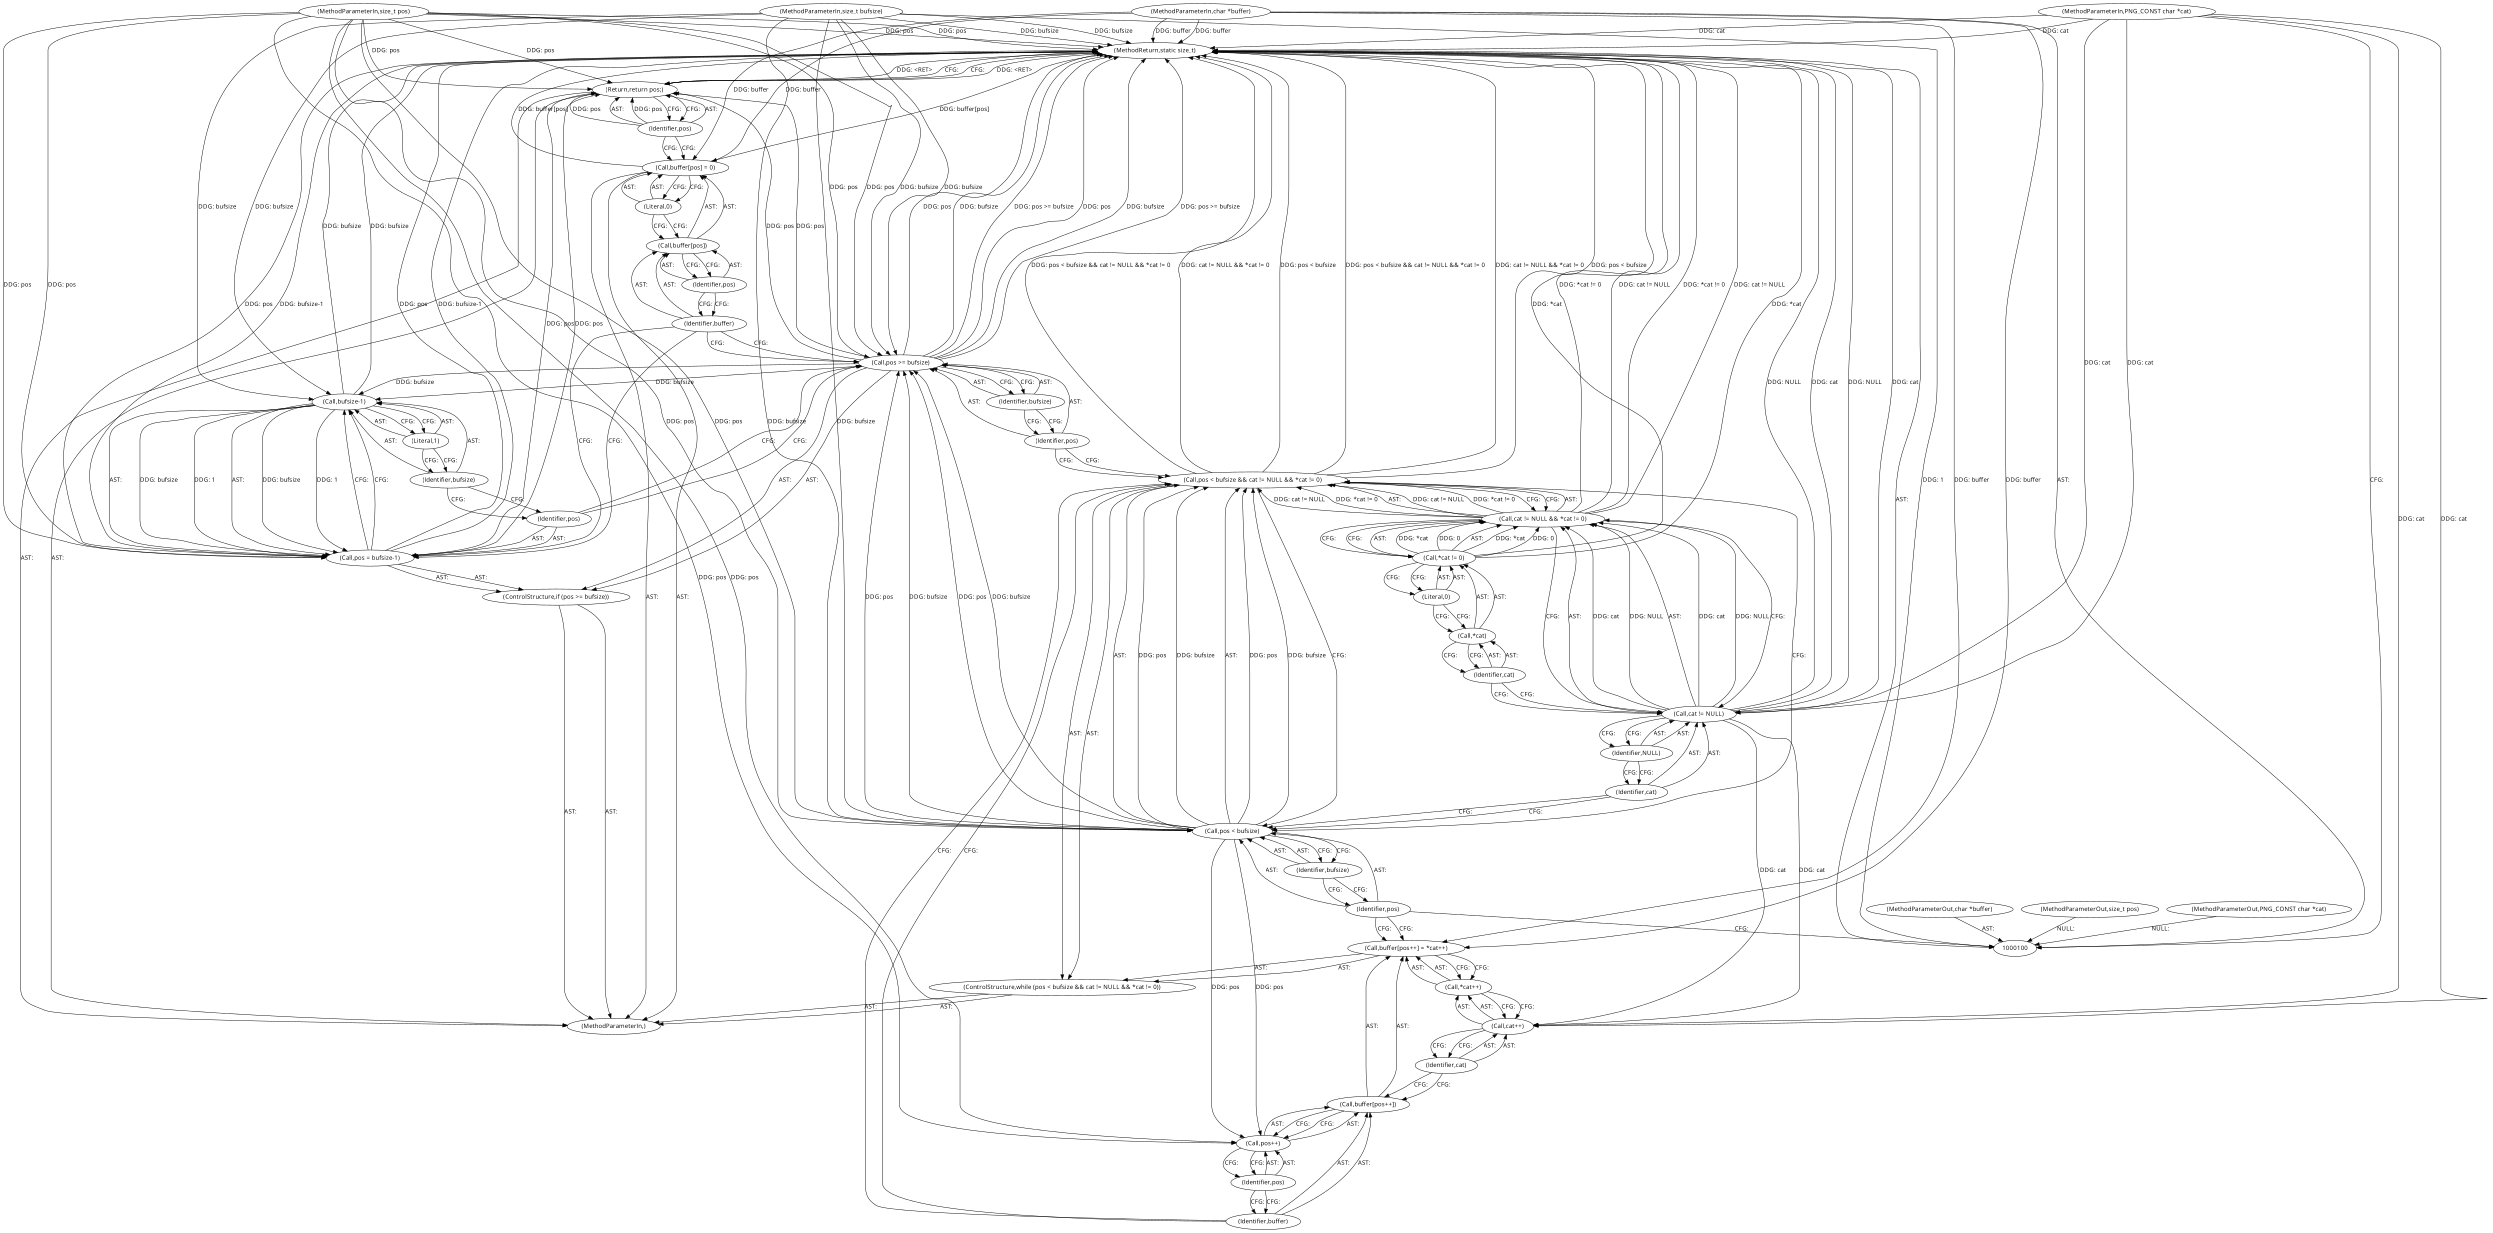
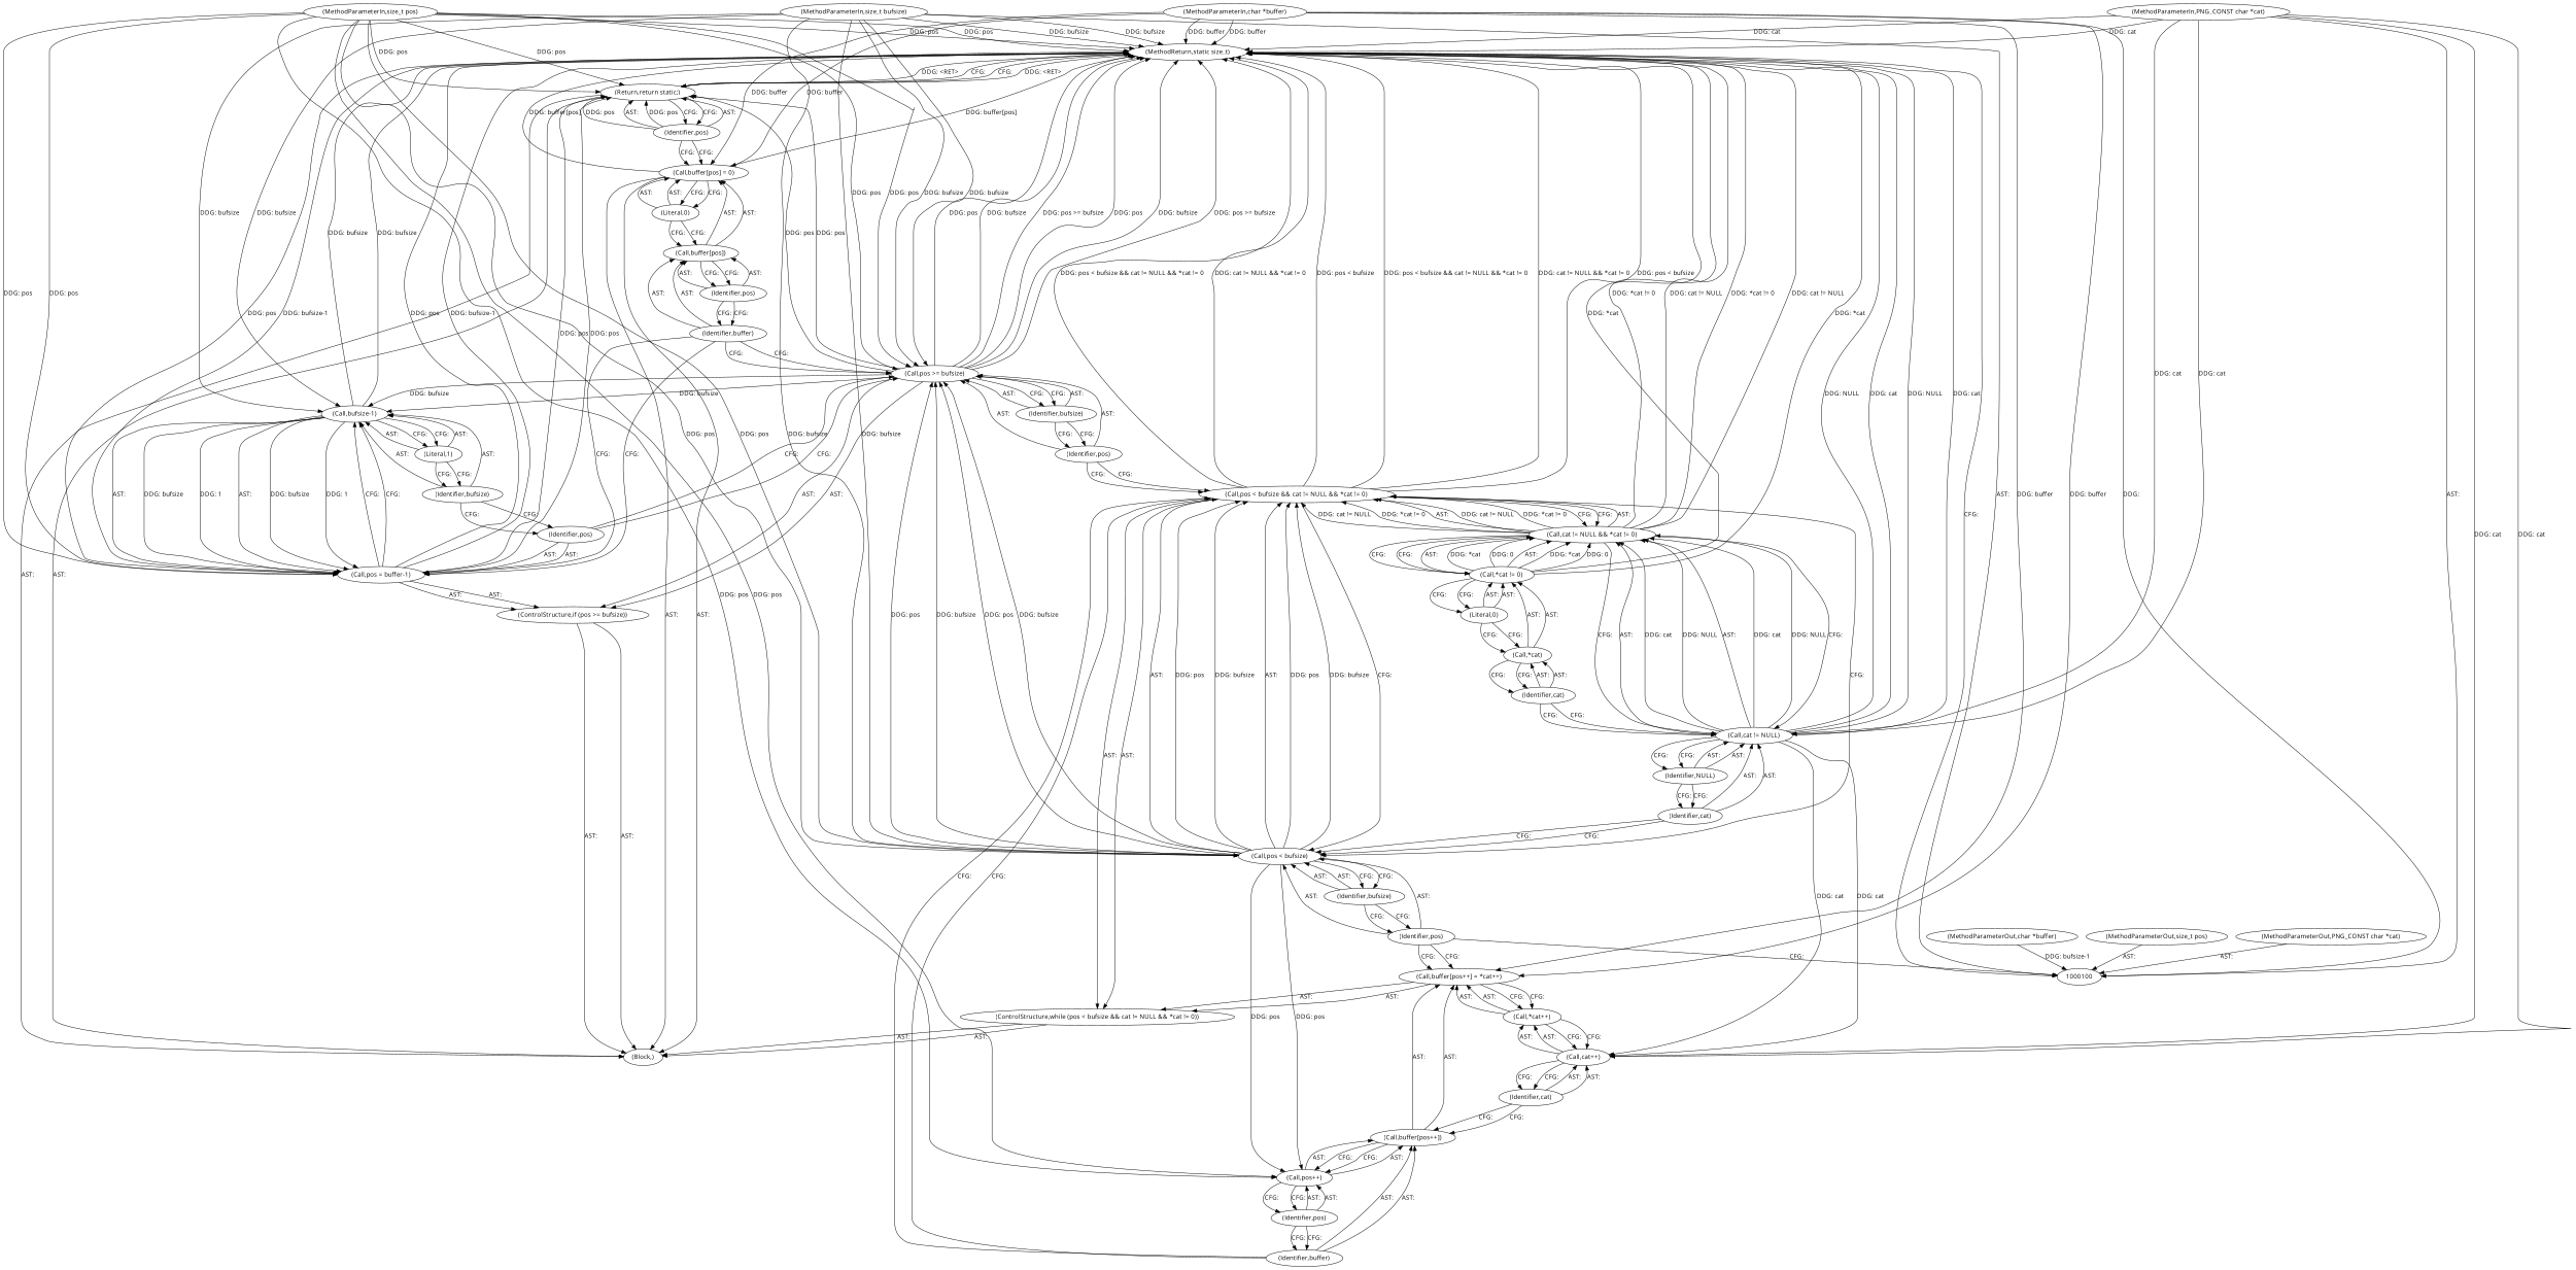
  digraph {
    fontname="Open Sans"
    node [fontname="Open Sans"]
    edge [fontname="Open Sans"]
    n1 [label="(MethodReturn,static size_t)"]
-   n2 [label="(Return,return pos;)"]
+   n2 [label="(Return,return static;)"]
    1000100
-   n4 [label="(MethodParameterIn,)"]
+   n4 [label="(Block,)"]
    n5 [label="(Identifier,pos)"]
    n6 [label="(MethodParameterIn,char *buffer)"]
    n7 [label="(Call,buffer[pos] = 0)"]
    n8 [label="(Call,buffer[pos++] = *cat++)"]
    n9 [label="(Literal,0)"]
    n10 [label="(ControlStructure,while (pos < bufsize && cat != NULL && *cat != 0))"]
    n11 [label="(Call,*cat++)"]
    n12 [label="(MethodParameterOut,char *buffer)"]
    n13 [label="(MethodParameterIn,size_t bufsize)"]
    n14 [label="(Call,pos < bufsize)"]
    n15 [label="(Call,pos >= bufsize)"]
    n16 [label="(Call,bufsize-1)"]
    n17 [label="(Call,pos++)"]
    n18 [label="(Call,pos < bufsize && cat != NULL && *cat != 0)"]
    n19 [label="(Identifier,bufsize)"]
    n20 [label="(ControlStructure,if (pos >= bufsize))"]
    n21 [label="(Identifier,bufsize)"]
-   n22 [label="(Call,pos = bufsize-1)"]
+   n22 [label="(Call,pos = buffer-1)"]
    n23 [label="(Literal,1)"]
    n24 [label="(MethodParameterIn,size_t pos)"]
    n25 [label="(Identifier,pos)"]
    n26 [label="(Call,buffer[pos++])"]
    n27 [label="(MethodParameterOut,size_t pos)"]
    n28 [label="(Identifier,pos)"]
    n29 [label="(Call,buffer[pos])"]
    n30 [label="(Identifier,buffer)"]
    n31 [label="(MethodParameterIn,PNG_CONST char *cat)"]
    n32 [label="(Call,cat != NULL)"]
    n33 [label="(Call,cat++)"]
    n34 [label="(Call,cat != NULL && *cat != 0)"]
    n35 [label="(Identifier,NULL)"]
    n36 [label="(Identifier,cat)"]
    n37 [label="(MethodParameterOut,PNG_CONST char *cat)"]
    n38 [label="(Call,*cat != 0)"]
    n39 [label="(Identifier,pos)"]
    n40 [label="(Literal,0)"]
    n41 [label="(Identifier,cat)"]
    n42 [label="(Call,*cat)"]
    n43 [label="(Identifier,cat)"]
    n44 [label="(Identifier,buffer)"]
    n45 [label="(Identifier,pos)"]
    n46 [label="(Identifier,bufsize)"]
    n47 [label="(Identifier,pos)"]
    n1 -> n2 [label="CFG: "]
    n1 -> n2 [label="CFG: "]
-   n1 -> 1000100 [label="AST: "]
+   n1 -> 1000100 [label="CFG: "]
    n2 -> n1 [label="DDG: <RET>"]
    n2 -> n1 [label="DDG: <RET>"]
    n2 -> n4 [label="AST: "]
    n2 -> n4 [label="AST: "]
    n2 -> n5 [label="CFG: "]
    n2 -> n5 [label="CFG: "]
    n5 -> n2 [label="AST: "]
    n5 -> n2 [label="DDG: pos"]
    n5 -> n2 [label="AST: "]
    n5 -> n2 [label="DDG: pos"]
    n5 -> n7 [label="CFG: "]
    n5 -> n7 [label="CFG: "]
    n6 -> n1 [label="DDG: buffer"]
    n6 -> n1 [label="DDG: buffer"]
-   n6 -> 1000100 [label="AST: "]
+   n6 -> 1000100 [label="DDG: "]
    n6 -> n7 [label="DDG: buffer"]
    n6 -> n7 [label="DDG: buffer"]
    n6 -> n8 [label="DDG: buffer"]
    n6 -> n8 [label="DDG: buffer"]
    n7 -> n1 [label="DDG: buffer[pos]"]
    n7 -> n1 [label="DDG: buffer[pos]"]
    n7 -> n4 [label="AST: "]
    n7 -> n4 [label="AST: "]
    n7 -> n9 [label="CFG: "]
    n7 -> n9 [label="CFG: "]
    n8 -> n10 [label="AST: "]
    n8 -> n10 [label="AST: "]
    n8 -> n11 [label="CFG: "]
    n8 -> n11 [label="CFG: "]
    n9 -> n7 [label="AST: "]
    n9 -> n7 [label="AST: "]
    n9 -> n29 [label="CFG: "]
    n9 -> n29 [label="CFG: "]
    n10 -> n4 [label="AST: "]
    n10 -> n4 [label="AST: "]
    n11 -> n8 [label="AST: "]
    n11 -> n8 [label="AST: "]
    n11 -> n33 [label="CFG: "]
    n11 -> n33 [label="CFG: "]
-   n12 -> 1000100 [label="AST: "]
+   n12 -> 1000100 [label="DDG: bufsize-1"]
    n13 -> n1 [label="DDG: bufsize"]
    n13 -> n1 [label="DDG: bufsize"]
-   n13 -> 1000100 [label="DDG: 1"]
+   n13 -> 1000100 [label="AST: "]
    n13 -> n14 [label="DDG: bufsize"]
    n13 -> n14 [label="DDG: bufsize"]
    n13 -> n15 [label="DDG: bufsize"]
    n13 -> n15 [label="DDG: bufsize"]
    n13 -> n16 [label="DDG: bufsize"]
    n13 -> n16 [label="DDG: bufsize"]
    n14 -> n15 [label="DDG: pos"]
    n14 -> n15 [label="DDG: bufsize"]
    n14 -> n15 [label="DDG: pos"]
    n14 -> n15 [label="DDG: bufsize"]
    n14 -> n17 [label="DDG: pos"]
    n14 -> n17 [label="DDG: pos"]
    n14 -> n18 [label="AST: "]
    n14 -> n18 [label="DDG: pos"]
    n14 -> n18 [label="DDG: bufsize"]
    n14 -> n18 [label="AST: "]
    n14 -> n18 [label="DDG: pos"]
    n14 -> n18 [label="DDG: bufsize"]
    n14 -> n19 [label="CFG: "]
    n14 -> n19 [label="CFG: "]
    n15 -> n1 [label="DDG: bufsize"]
    n15 -> n1 [label="DDG: pos >= bufsize"]
    n15 -> n1 [label="DDG: pos"]
    n15 -> n1 [label="DDG: bufsize"]
    n15 -> n1 [label="DDG: pos >= bufsize"]
    n15 -> n1 [label="DDG: pos"]
    n15 -> n2 [label="DDG: pos"]
    n15 -> n2 [label="DDG: pos"]
    n15 -> n16 [label="DDG: bufsize"]
    n15 -> n16 [label="DDG: bufsize"]
    n15 -> n20 [label="AST: "]
    n15 -> n20 [label="AST: "]
    n15 -> n21 [label="CFG: "]
    n15 -> n21 [label="CFG: "]
    n16 -> n1 [label="DDG: bufsize"]
    n16 -> n1 [label="DDG: bufsize"]
    n16 -> n22 [label="AST: "]
    n16 -> n22 [label="DDG: bufsize"]
    n16 -> n22 [label="DDG: 1"]
    n16 -> n22 [label="AST: "]
    n16 -> n22 [label="DDG: bufsize"]
    n16 -> n22 [label="DDG: 1"]
    n16 -> n23 [label="CFG: "]
    n16 -> n23 [label="CFG: "]
    n17 -> n25 [label="CFG: "]
    n17 -> n25 [label="CFG: "]
    n17 -> n26 [label="AST: "]
    n17 -> n26 [label="AST: "]
    n18 -> n1 [label="DDG: pos < bufsize"]
    n18 -> n1 [label="DDG: pos < bufsize && cat != NULL && *cat != 0"]
    n18 -> n1 [label="DDG: cat != NULL && *cat != 0"]
    n18 -> n1 [label="DDG: pos < bufsize"]
    n18 -> n1 [label="DDG: pos < bufsize && cat != NULL && *cat != 0"]
    n18 -> n1 [label="DDG: cat != NULL && *cat != 0"]
    n18 -> n10 [label="AST: "]
    n18 -> n10 [label="AST: "]
    n18 -> n14 [label="CFG: "]
    n18 -> n14 [label="CFG: "]
    n18 -> n34 [label="CFG: "]
    n18 -> n34 [label="CFG: "]
    n19 -> n14 [label="AST: "]
    n19 -> n14 [label="AST: "]
    n19 -> n39 [label="CFG: "]
    n19 -> n39 [label="CFG: "]
    n20 -> n4 [label="AST: "]
    n20 -> n4 [label="AST: "]
    n21 -> n15 [label="AST: "]
    n21 -> n15 [label="AST: "]
    n21 -> n45 [label="CFG: "]
    n21 -> n45 [label="CFG: "]
    n22 -> n1 [label="DDG: pos"]
    n22 -> n1 [label="DDG: bufsize-1"]
    n22 -> n1 [label="DDG: pos"]
    n22 -> n1 [label="DDG: bufsize-1"]
    n22 -> n2 [label="DDG: pos"]
    n22 -> n2 [label="DDG: pos"]
    n22 -> n16 [label="CFG: "]
    n22 -> n16 [label="CFG: "]
    n22 -> n20 [label="AST: "]
    n22 -> n20 [label="AST: "]
    n23 -> n16 [label="AST: "]
    n23 -> n16 [label="AST: "]
    n23 -> n46 [label="CFG: "]
    n23 -> n46 [label="CFG: "]
    n24 -> n1 [label="DDG: pos"]
    n24 -> n1 [label="DDG: pos"]
    n24 -> n2 [label="DDG: pos"]
    n24 -> n2 [label="DDG: pos"]
    n24 -> n14 [label="DDG: pos"]
    n24 -> n14 [label="DDG: pos"]
    n24 -> n15 [label="DDG: pos"]
    n24 -> n15 [label="DDG: pos"]
    n24 -> n17 [label="DDG: pos"]
    n24 -> n17 [label="DDG: pos"]
    n24 -> n22 [label="DDG: pos"]
    n24 -> n22 [label="DDG: pos"]
    n25 -> n17 [label="AST: "]
    n25 -> n17 [label="AST: "]
    n25 -> n44 [label="CFG: "]
    n25 -> n44 [label="CFG: "]
    n26 -> n8 [label="AST: "]
    n26 -> n8 [label="AST: "]
    n26 -> n17 [label="CFG: "]
    n26 -> n17 [label="CFG: "]
-   n27 -> 1000100 [label="NULL: "]
+   n27 -> 1000100 [label="AST: "]
    n28 -> n29 [label="AST: "]
    n28 -> n29 [label="AST: "]
    n28 -> n30 [label="CFG: "]
    n28 -> n30 [label="CFG: "]
    n29 -> n7 [label="AST: "]
    n29 -> n7 [label="AST: "]
    n29 -> n28 [label="CFG: "]
    n29 -> n28 [label="CFG: "]
    n30 -> n15 [label="CFG: "]
    n30 -> n15 [label="CFG: "]
    n30 -> n22 [label="CFG: "]
    n30 -> n22 [label="CFG: "]
    n30 -> n29 [label="AST: "]
    n30 -> n29 [label="AST: "]
    n31 -> n1 [label="DDG: cat"]
    n31 -> n1 [label="DDG: cat"]
-   n31 -> 1000100 [label="CFG: "]
+   n31 -> 1000100 [label="AST: "]
    n31 -> n32 [label="DDG: cat"]
    n31 -> n32 [label="DDG: cat"]
    n31 -> n33 [label="DDG: cat"]
    n31 -> n33 [label="DDG: cat"]
    n32 -> n1 [label="DDG: NULL"]
    n32 -> n1 [label="DDG: cat"]
    n32 -> n1 [label="DDG: NULL"]
    n32 -> n1 [label="DDG: cat"]
    n32 -> n33 [label="DDG: cat"]
    n32 -> n33 [label="DDG: cat"]
    n32 -> n34 [label="AST: "]
    n32 -> n34 [label="DDG: cat"]
    n32 -> n34 [label="DDG: NULL"]
    n32 -> n34 [label="AST: "]
    n32 -> n34 [label="DDG: cat"]
    n32 -> n34 [label="DDG: NULL"]
    n32 -> n35 [label="CFG: "]
    n32 -> n35 [label="CFG: "]
    n33 -> n11 [label="AST: "]
    n33 -> n11 [label="AST: "]
    n33 -> n36 [label="CFG: "]
    n33 -> n36 [label="CFG: "]
    n34 -> n1 [label="DDG: *cat != 0"]
    n34 -> n1 [label="DDG: cat != NULL"]
    n34 -> n1 [label="DDG: *cat != 0"]
    n34 -> n1 [label="DDG: cat != NULL"]
    n34 -> n18 [label="AST: "]
    n34 -> n18 [label="DDG: cat != NULL"]
    n34 -> n18 [label="DDG: *cat != 0"]
    n34 -> n18 [label="AST: "]
    n34 -> n18 [label="DDG: cat != NULL"]
    n34 -> n18 [label="DDG: *cat != 0"]
    n34 -> n32 [label="CFG: "]
    n34 -> n32 [label="CFG: "]
    n34 -> n38 [label="CFG: "]
    n34 -> n38 [label="CFG: "]
    n35 -> n32 [label="AST: "]
    n35 -> n32 [label="AST: "]
    n35 -> n41 [label="CFG: "]
    n35 -> n41 [label="CFG: "]
    n36 -> n26 [label="CFG: "]
    n36 -> n26 [label="CFG: "]
    n36 -> n33 [label="AST: "]
    n36 -> n33 [label="AST: "]
-   n37 -> 1000100 [label="NULL: "]
+   n37 -> 1000100 [label="AST: "]
    n38 -> n1 [label="DDG: *cat"]
    n38 -> n1 [label="DDG: *cat"]
    n38 -> n34 [label="AST: "]
    n38 -> n34 [label="DDG: *cat"]
    n38 -> n34 [label="DDG: 0"]
    n38 -> n34 [label="AST: "]
    n38 -> n34 [label="DDG: *cat"]
    n38 -> n34 [label="DDG: 0"]
    n38 -> n40 [label="CFG: "]
    n38 -> n40 [label="CFG: "]
    n39 -> 1000100 [label="CFG: "]
    n39 -> n8 [label="CFG: "]
    n39 -> n8 [label="CFG: "]
    n39 -> n14 [label="AST: "]
    n39 -> n14 [label="AST: "]
    n40 -> n38 [label="AST: "]
    n40 -> n38 [label="AST: "]
    n40 -> n42 [label="CFG: "]
    n40 -> n42 [label="CFG: "]
    n41 -> n14 [label="CFG: "]
    n41 -> n14 [label="CFG: "]
    n41 -> n32 [label="AST: "]
    n41 -> n32 [label="AST: "]
    n42 -> n38 [label="AST: "]
    n42 -> n38 [label="AST: "]
    n42 -> n43 [label="CFG: "]
    n42 -> n43 [label="CFG: "]
    n43 -> n32 [label="CFG: "]
    n43 -> n32 [label="CFG: "]
    n43 -> n42 [label="AST: "]
    n43 -> n42 [label="AST: "]
    n44 -> n18 [label="CFG: "]
    n44 -> n18 [label="CFG: "]
    n44 -> n26 [label="AST: "]
    n44 -> n26 [label="AST: "]
    n45 -> n15 [label="AST: "]
    n45 -> n15 [label="AST: "]
    n45 -> n18 [label="CFG: "]
    n45 -> n18 [label="CFG: "]
    n46 -> n16 [label="AST: "]
    n46 -> n16 [label="AST: "]
    n46 -> n47 [label="CFG: "]
    n46 -> n47 [label="CFG: "]
    n47 -> n15 [label="CFG: "]
    n47 -> n15 [label="CFG: "]
    n47 -> n22 [label="AST: "]
    n47 -> n22 [label="AST: "]
  }
